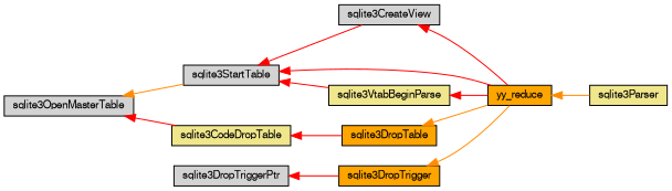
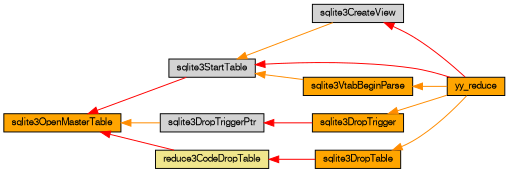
  digraph {
    rankdir=LR
    node [color=black fillcolor=lightgrey fontname=FreeSans fontsize=10 shape=record style=filled]
    edge [color=red dir=back fontname=FreeSans fontsize=10 labelfontname=FreeSans labelfontsize=10 style=solid]
-   n1 [fontcolor=black height=0.2 label=sqlite3OpenMasterTable width=0.4]
+   n1 [fillcolor=orange fontcolor=black height=0.2 label=sqlite3OpenMasterTable width=0.4]
    n2 [height=0.2 label=sqlite3StartTable width=0.4]
    n3 [height=0.2 label=sqlite3DropTriggerPtr width=0.4]
-   n4 [fillcolor=khaki height=0.2 label=sqlite3CodeDropTable width=0.4]
+   n4 [fillcolor=khaki height=0.2 label=reduce3CodeDropTable width=0.4]
    n5 [height=0.2 label=sqlite3CreateView width=0.4]
    n6 [fillcolor=orange height=0.2 label=yy_reduce width=0.4]
-   n7 [fillcolor=khaki height=0.2 label=sqlite3VtabBeginParse width=0.4]
+   n7 [fillcolor=orange height=0.2 label=sqlite3VtabBeginParse width=0.4]
    n8 [fillcolor=orange height=0.2 label=sqlite3DropTrigger width=0.4]
-   n9 [fillcolor=khaki height=0.2 label=sqlite3Parser width=0.4]
    n10 [fillcolor=orange height=0.2 label=sqlite3DropTable width=0.4]
-   n1 -> n2 [color=darkorange]
+   n1 -> n2
+   n1 -> n3 [color=darkorange]
    n1 -> n4
-   n2 -> n5
+   n2 -> n5 [color=darkorange]
    n2 -> n6
-   n2 -> n7
+   n2 -> n7 [color=darkorange]
    n3 -> n8
    n4 -> n10
    n5 -> n6
-   n6 -> n9 [color=darkorange]
-   n7 -> n6
+   n7 -> n6 [color=darkorange]
    n8 -> n6 [color=darkorange]
    n10 -> n6 [color=darkorange]
  }
